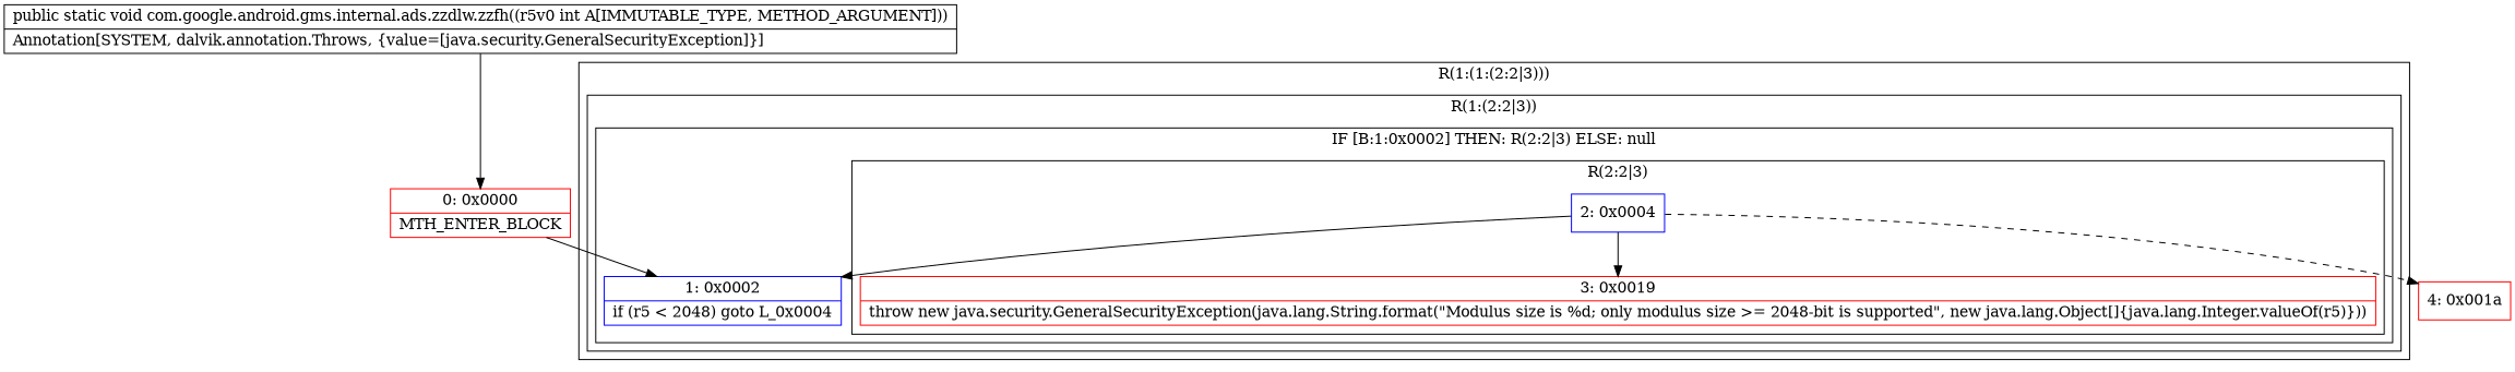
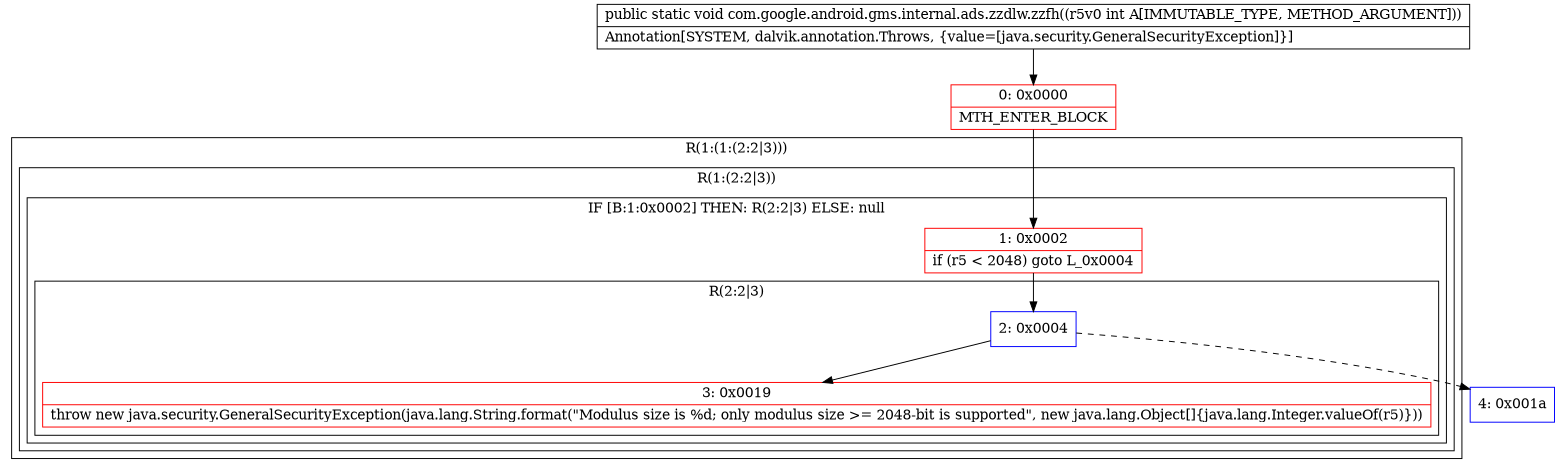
  digraph {
    node [color=red shape=record]
    n1 [color=blue label="{2\:\ 0x0004}"]
    n2 [label="{3\:\ 0x0019|throw new java.security.GeneralSecurityException(java.lang.String.format(\"Modulus size is %d; only modulus size \>= 2048\-bit is supported\", new java.lang.Object[]\{java.lang.Integer.valueOf(r5)\}))\l}"]
-   n3 [color=blue label="{1\:\ 0x0002|if (r5 \< 2048) goto L_0x0004\l}"]
-   n4 [label="{4\:\ 0x001a}"]
+   n3 [label="{1\:\ 0x0002|if (r5 \< 2048) goto L_0x0004\l}"]
+   n4 [color=blue label="{4\:\ 0x001a}"]
    n5 [label="{0\:\ 0x0000|MTH_ENTER_BLOCK\l}"]
    n6 [label="{public static void com.google.android.gms.internal.ads.zzdlw.zzfh((r5v0 int A[IMMUTABLE_TYPE, METHOD_ARGUMENT]))  | Annotation[SYSTEM, dalvik.annotation.Throws, \{value=[java.security.GeneralSecurityException]\}]\l}" color=""]
    subgraph cluster_1 {
      label="R(1:(1:(2:2|3)))"
      subgraph cluster_2 {
        label="R(1:(2:2|3))"
        subgraph cluster_3 {
          label="IF [B:1:0x0002] THEN: R(2:2|3) ELSE: null"
          n3
          subgraph cluster_4 {
            label="R(2:2|3)"
            n1
            n2
          }
        }
      }
    }
    n1 -> n2
    n1 -> n4 [style=dashed]
-   n1 -> n3
+   n3 -> n1
    n5 -> n3
    n6 -> n5
  }
